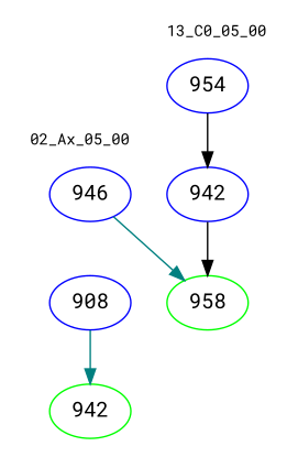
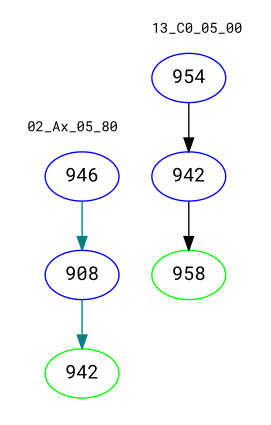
  digraph {
    fontname="Roboto Mono"
    node [color=blue fontname="Roboto Mono"]
    edge [color=teal fontname="Roboto Mono"]
    n1 [label=946]
    n2 [label=908]
    n3 [color=green label=942]
    n4 [label=954]
    n5 [label=942]
    n6 [color=green label=958]
    subgraph cluster_1 {
      color=white
      fontsize=10
-     label="02_Ax_05_00"
+     label="02_Ax_05_80"
      n1
      n2
      n3
    }
    subgraph cluster_2 {
      color=white
      fontsize=10
      label="13_C0_05_00"
      n4
      n5
      n6
    }
-   n1 -> n6
+   n1 -> n2
    n2 -> n3
    n4 -> n5 [color=black]
    n5 -> n6 [color=black]
  }
